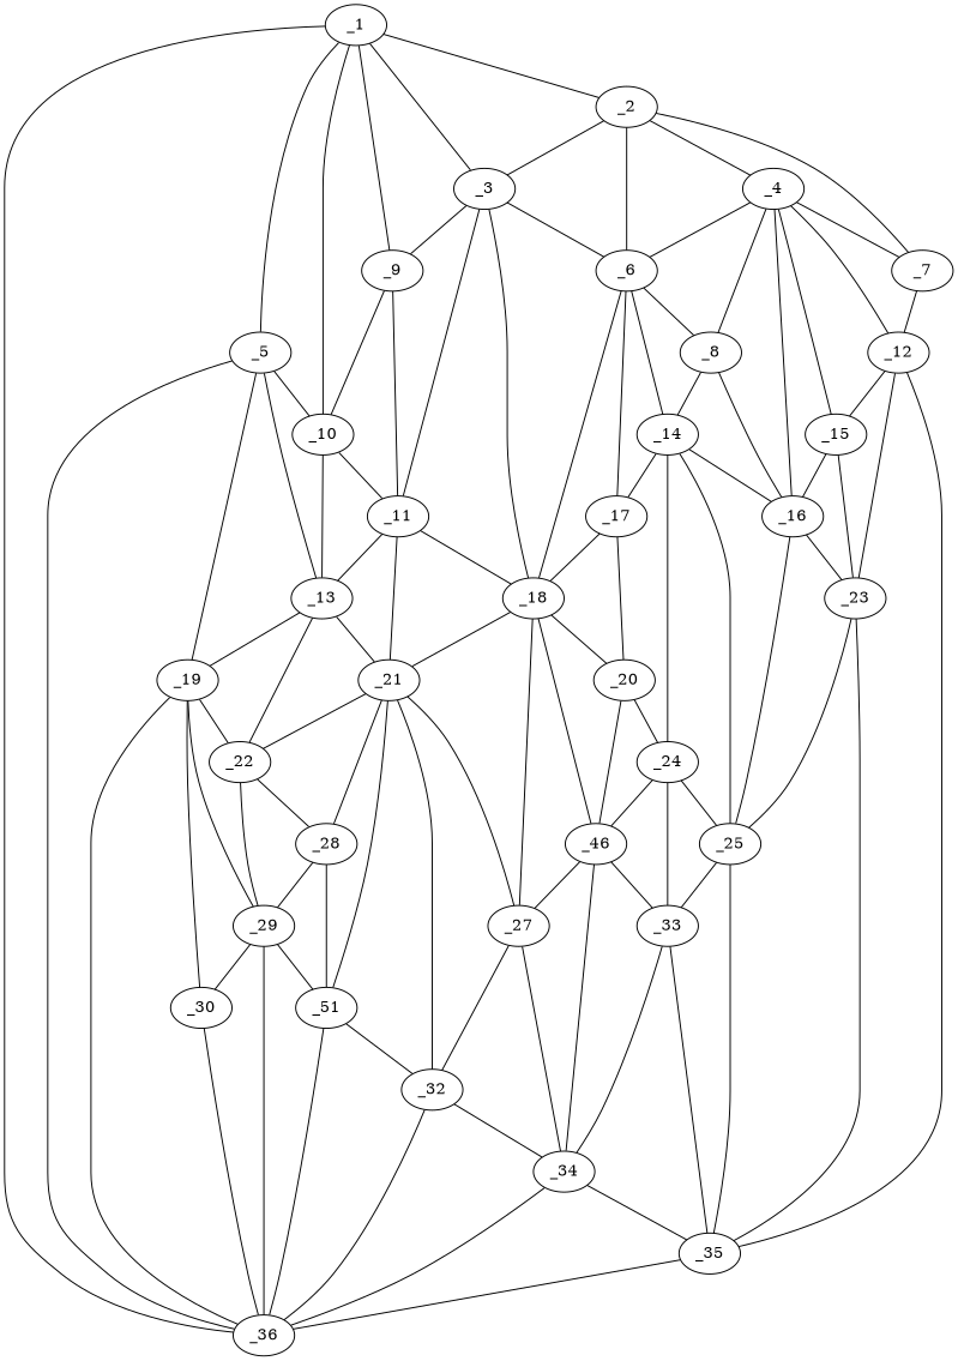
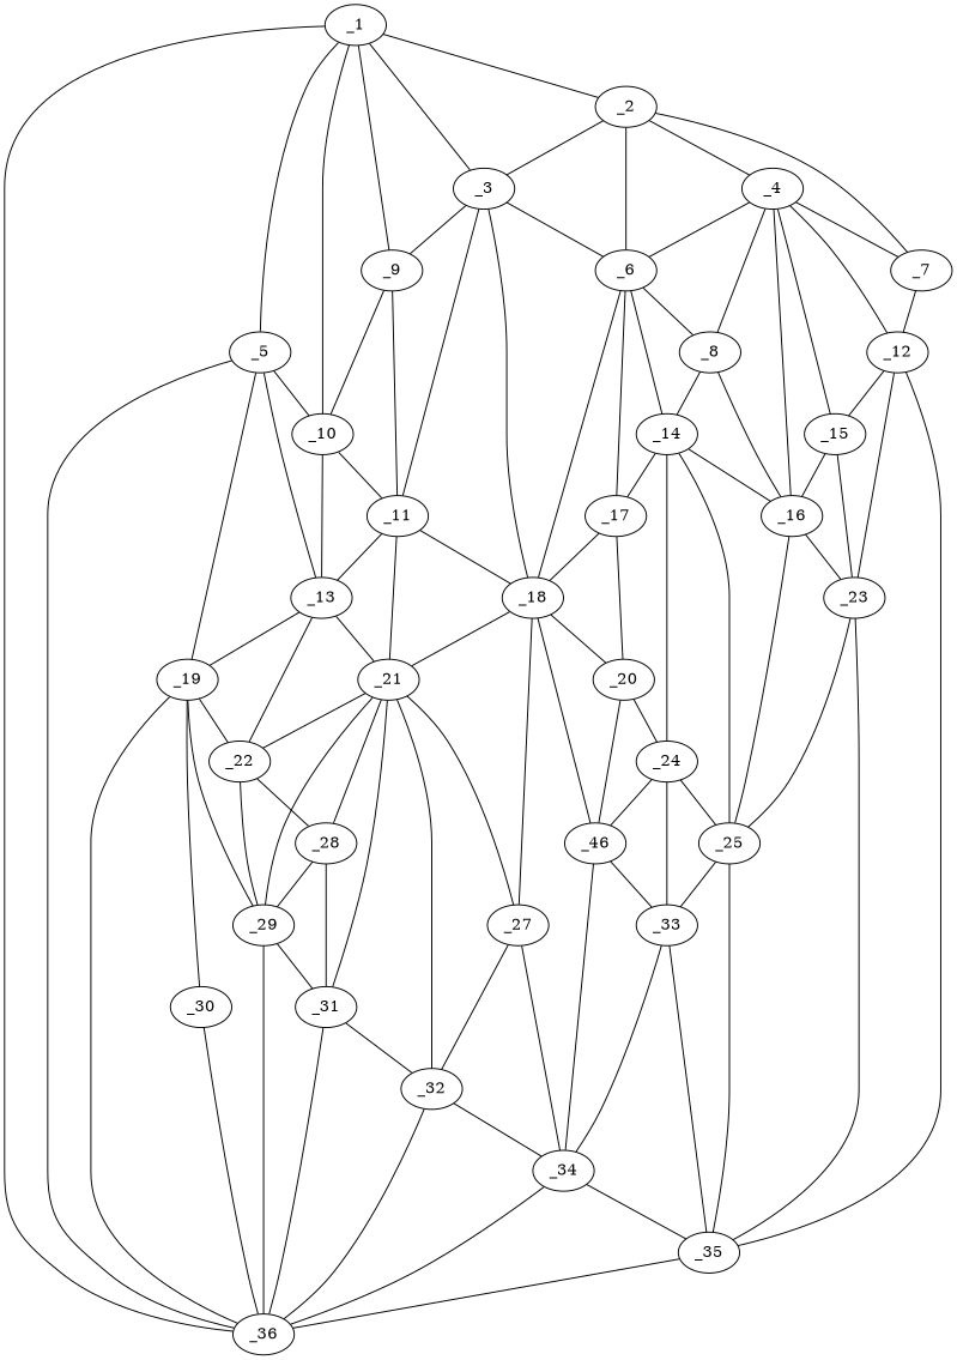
  graph {
    node [x=73 y=63]
    edge [valence=2]
    _1 [x=38 y=86]
    _2 [x=41 y=25]
    _3 [x=42]
    _5 [x=45 y=90]
    _9 [x=49 y=76]
    _10 [x=50 y=82]
    _36 [x=94 y=120]
    _7 [x=49 y=3]
    _4 [x=45 y=27]
    _6 [x=47 y=39]
    _12 [x=64 y=4]
    _11 [x=60 y=75]
    _18 [y=55]
    _13 [x=65 y=93]
    _19 [x=75 y=101]
    _8 [x=49 y=33]
    _15 [y=17]
    _16 [y=26]
    _14 [x=71 y=37]
    _17 [y=43]
    _23 [x=80 y=17]
    _35 [x=94 y=13]
    _21 [x=79 y=76]
    _20 [x=77 y=46]
    n25 [label=_46 x=85 y=53]
    _27 [x=85]
    _22 [x=79 y=89]
    _29 [x=86 y=94]
    _30 [x=86 y=104]
    _25 [x=85 y=34]
    _24 [x=80 y=42]
    _28 [x=86 y=84]
-   _31 [x=89 y=77 label=_51]
+   _31 [x=89 y=77]
    _32 [x=90 y=68]
    _33 [x=91 y=46]
    _34 [x=91 y=57]
    _1 -- _2
    _1 -- _3
    _1 -- _5
    _1 -- _9
    _1 -- _10
    _1 -- _36 [valence=1]
    _2 -- _3
    _2 -- _7 [valence=1]
    _2 -- _4
    _2 -- _6 [valence=1]
    _3 -- _9
    _3 -- _6
    _3 -- _11
    _3 -- _18
    _5 -- _10
    _5 -- _36 [valence=1]
    _5 -- _13
    _5 -- _19
    _9 -- _10
    _9 -- _11
    _10 -- _11
    _10 -- _13 [valence=1]
    _7 -- _12 [valence=1]
    _4 -- _7 [valence=1]
    _4 -- _6
    _4 -- _12
    _4 -- _8
    _4 -- _15
    _4 -- _16
    _6 -- _18 [valence=1]
    _6 -- _8
    _6 -- _14 [valence=1]
    _6 -- _17
    _12 -- _15
    _12 -- _23
    _12 -- _35 [valence=1]
    _11 -- _18 [valence=1]
    _11 -- _13
    _11 -- _21 [valence=1]
    _18 -- _21
    _18 -- _20 [valence=1]
    _18 -- n25
    _18 -- _27 [valence=1]
    _13 -- _19
    _13 -- _21
    _13 -- _22 [valence=1]
    _19 -- _36
    _19 -- _22
    _19 -- _29
    _19 -- _30
    _8 -- _16 [valence=1]
    _8 -- _14 [valence=1]
    _15 -- _16
    _15 -- _23
    _16 -- _23
    _16 -- _25 [valence=1]
    _14 -- _16
    _14 -- _17
    _14 -- _25
    _14 -- _24
    _17 -- _18
    _17 -- _20
    _23 -- _35 [valence=1]
    _23 -- _25
    _35 -- _36 [valence=1]
    _21 -- _27 [valence=1]
    _21 -- _22
    _21 -- _28
    _21 -- _31
    _21 -- _32
    _20 -- n25 [valence=1]
    _20 -- _24
-   n25 -- _27
    n25 -- _33
    n25 -- _34 [valence=1]
    _27 -- _32
    _27 -- _34 [valence=1]
    _22 -- _29 [valence=1]
    _22 -- _28 [valence=1]
    _29 -- _36
-   _29 -- _30 [valence=1]
+   _29 -- _21 [valence=1]
    _29 -- _31
    _30 -- _36
    _25 -- _35
    _25 -- _33 [valence=1]
    _24 -- n25
    _24 -- _25
    _24 -- _33 [valence=1]
    _28 -- _29
    _28 -- _31 [valence=1]
    _31 -- _36 [valence=1]
    _31 -- _32 [valence=1]
    _32 -- _36
    _32 -- _34
    _33 -- _35 [valence=1]
    _33 -- _34
    _34 -- _36 [valence=1]
    _34 -- _35 [valence=1]
  }
